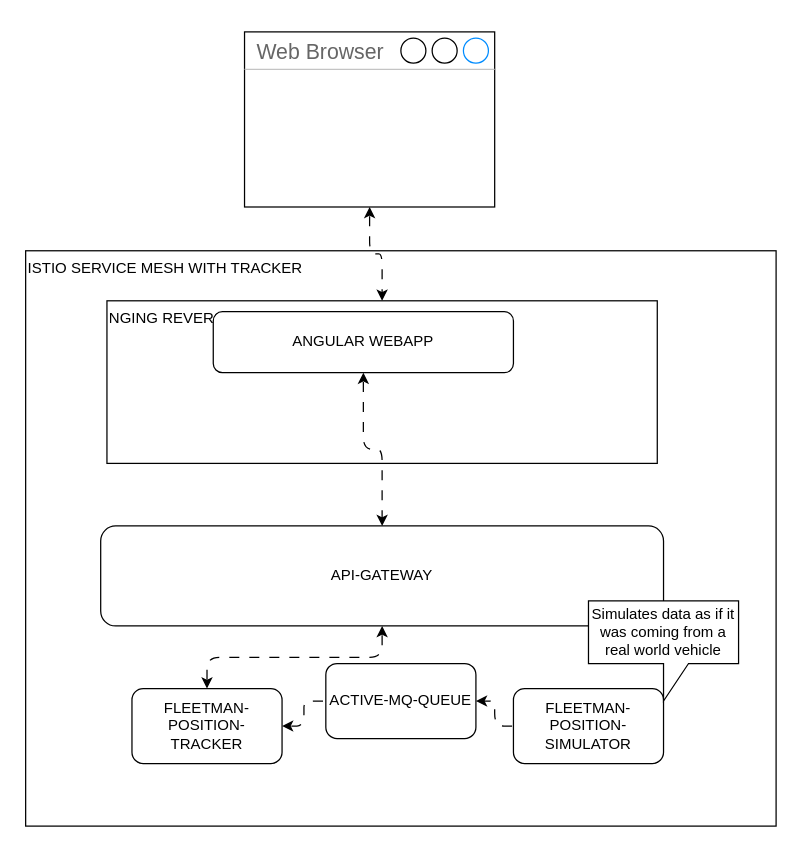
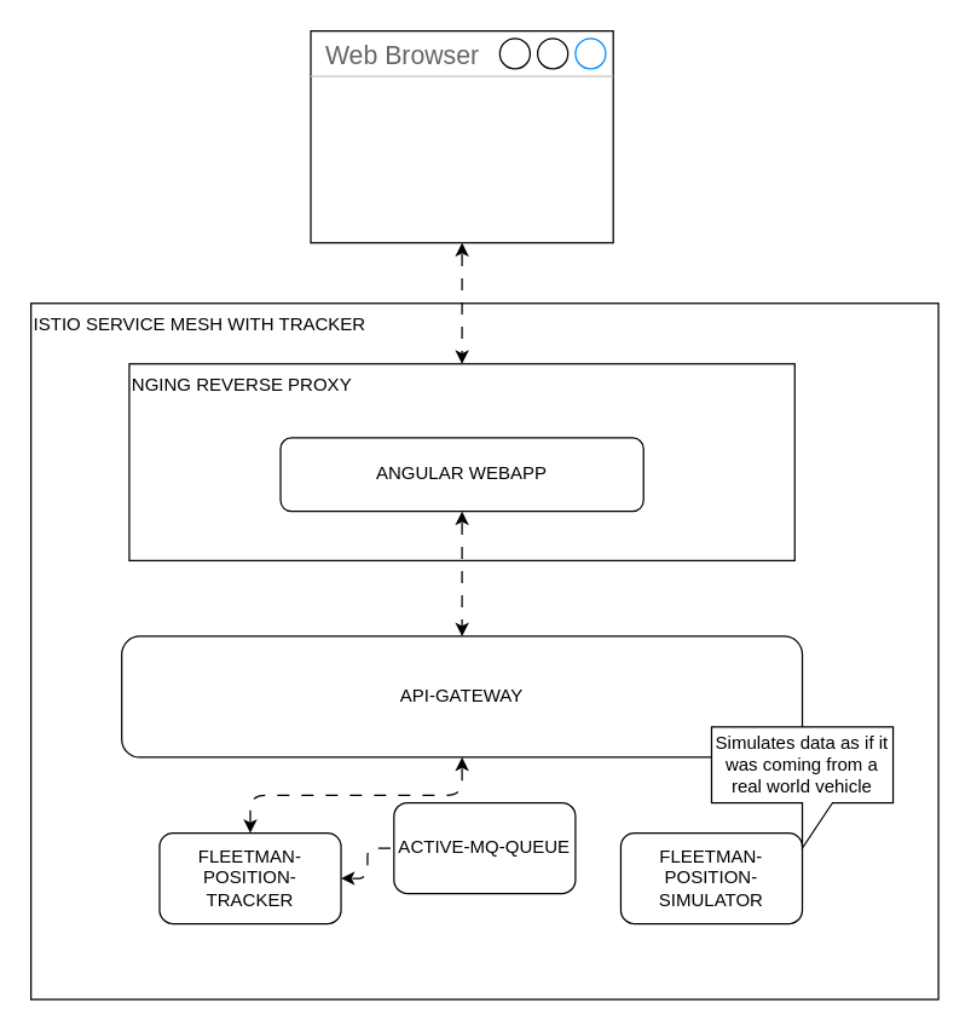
  <mxCell id="0" />
  <mxCell id="1" parent="0" />
  <mxCell id="2" value="ISTIO SERVICE MESH WITH TRACKER" style="rounded=0;whiteSpace=wrap;html=1;verticalAlign=top;align=left;" parent="1" vertex="1"><mxGeometry x="20" y="200" width="600" height="460" as="geometry" /></mxCell>
  <mxCell id="3" style="edgeStyle=orthogonalEdgeStyle;html=1;entryX=0.5;entryY=0;entryDx=0;entryDy=0;startArrow=classic;startFill=1;flowAnimation=1;" parent="1" source="4" target="12" edge="1"><mxGeometry relative="1" as="geometry" /></mxCell>
- <mxCell id="4" value="Web Browser" style="strokeWidth=1;shadow=0;dashed=0;align=center;html=1;shape=mxgraph.mockup.containers.window;align=left;verticalAlign=top;spacingLeft=8;strokeColor2=#008cff;strokeColor3=#c4c4c4;fontColor=#666666;mainText=;fontSize=17;labelBackgroundColor=none;" parent="1" vertex="1"><mxGeometry x="195" y="25" width="200" height="140" as="geometry" /></mxCell>
+ <mxCell id="4" value="Web Browser" style="strokeWidth=1;shadow=0;dashed=0;align=center;html=1;shape=mxgraph.mockup.containers.window;align=left;verticalAlign=top;spacingLeft=8;strokeColor2=#008cff;strokeColor3=#c4c4c4;fontColor=#666666;mainText=;fontSize=17;labelBackgroundColor=none;" parent="1" vertex="1"><mxGeometry x="205" y="20" width="200" height="140" as="geometry" /></mxCell>
  <mxCell id="5" style="edgeStyle=orthogonalEdgeStyle;html=1;exitX=0.5;exitY=1;exitDx=0;exitDy=0;startArrow=classic;startFill=1;flowAnimation=1;" parent="1" source="6" target="8" edge="1"><mxGeometry relative="1" as="geometry" /></mxCell>
  <mxCell id="6" value="API-GATEWAY" style="rounded=1;whiteSpace=wrap;html=1;" parent="1" vertex="1"><mxGeometry x="80" y="420" width="450" height="80" as="geometry" /></mxCell>
  <mxCell id="7" style="edgeStyle=orthogonalEdgeStyle;html=1;exitX=1;exitY=0.5;exitDx=0;exitDy=0;entryX=0;entryY=0.5;entryDx=0;entryDy=0;endArrow=none;endFill=0;startArrow=classic;startFill=1;flowAnimation=1;" parent="1" source="8" target="11" edge="1"><mxGeometry relative="1" as="geometry" /></mxCell>
  <mxCell id="8" value="FLEETMAN-POSITION-TRACKER" style="rounded=1;whiteSpace=wrap;html=1;" parent="1" vertex="1"><mxGeometry x="105" y="550" width="120" height="60" as="geometry" /></mxCell>
- <mxCell id="9" style="edgeStyle=orthogonalEdgeStyle;html=1;entryX=1;entryY=0.5;entryDx=0;entryDy=0;flowAnimation=1;" parent="1" source="10" target="11" edge="1"><mxGeometry relative="1" as="geometry" /></mxCell>
  <mxCell id="10" value="FLEETMAN-POSITION-SIMULATOR" style="rounded=1;whiteSpace=wrap;html=1;" parent="1" vertex="1"><mxGeometry x="410" y="550" width="120" height="60" as="geometry" /></mxCell>
  <mxCell id="11" value="ACTIVE-MQ-QUEUE" style="rounded=1;whiteSpace=wrap;html=1;" parent="1" vertex="1"><mxGeometry x="260" y="530" width="120" height="60" as="geometry" /></mxCell>
  <mxCell id="12" value="NGING REVERSE PROXY" style="rounded=0;whiteSpace=wrap;html=1;verticalAlign=top;align=left;" parent="1" vertex="1"><mxGeometry x="85" y="240" width="440" height="130" as="geometry" /></mxCell>
  <mxCell id="13" style="edgeStyle=orthogonalEdgeStyle;html=1;entryX=0.5;entryY=0;entryDx=0;entryDy=0;startArrow=classic;startFill=1;flowAnimation=1;" parent="1" source="14" target="6" edge="1"><mxGeometry relative="1" as="geometry" /></mxCell>
- <mxCell id="14" value="ANGULAR WEBAPP" style="rounded=1;whiteSpace=wrap;html=1;" parent="1" vertex="1"><mxGeometry x="170" y="248.75" width="240" height="48.75" as="geometry" /></mxCell>
+ <mxCell id="14" value="ANGULAR WEBAPP" style="rounded=1;whiteSpace=wrap;html=1;" parent="1" vertex="1"><mxGeometry x="185" y="288.75" width="240" height="48.75" as="geometry" /></mxCell>
  <mxCell id="15" value="Simulates data as if it was coming from a real world vehicle" style="shape=callout;whiteSpace=wrap;html=1;perimeter=calloutPerimeter;rounded=0;" parent="1" vertex="1"><mxGeometry x="470" y="480" width="120" height="80" as="geometry" /></mxCell>
